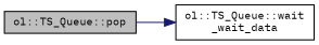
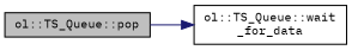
  digraph {
    rankdir=LR
    fontname="IBM Plex Mono"
    node [color=black fontname="IBM Plex Mono" fontsize=10 shape=record style=filled]
    n1 [fillcolor=grey75 fontcolor=black height=0.2 label="ol::TS_Queue::pop" width=0.4]
-   n2 [fillcolor=white height=0.2 label="ol::TS_Queue::wait\l_wait_data" width=0.4]
+   n2 [fillcolor=white height=0.2 label="ol::TS_Queue::wait\l_for_data" width=0.4]
    n1 -> n2 [color=midnightblue fontname="IBM Plex Mono" fontsize=10 labelfontname=Helvetica labelfontsize=10 style=solid]
  }
